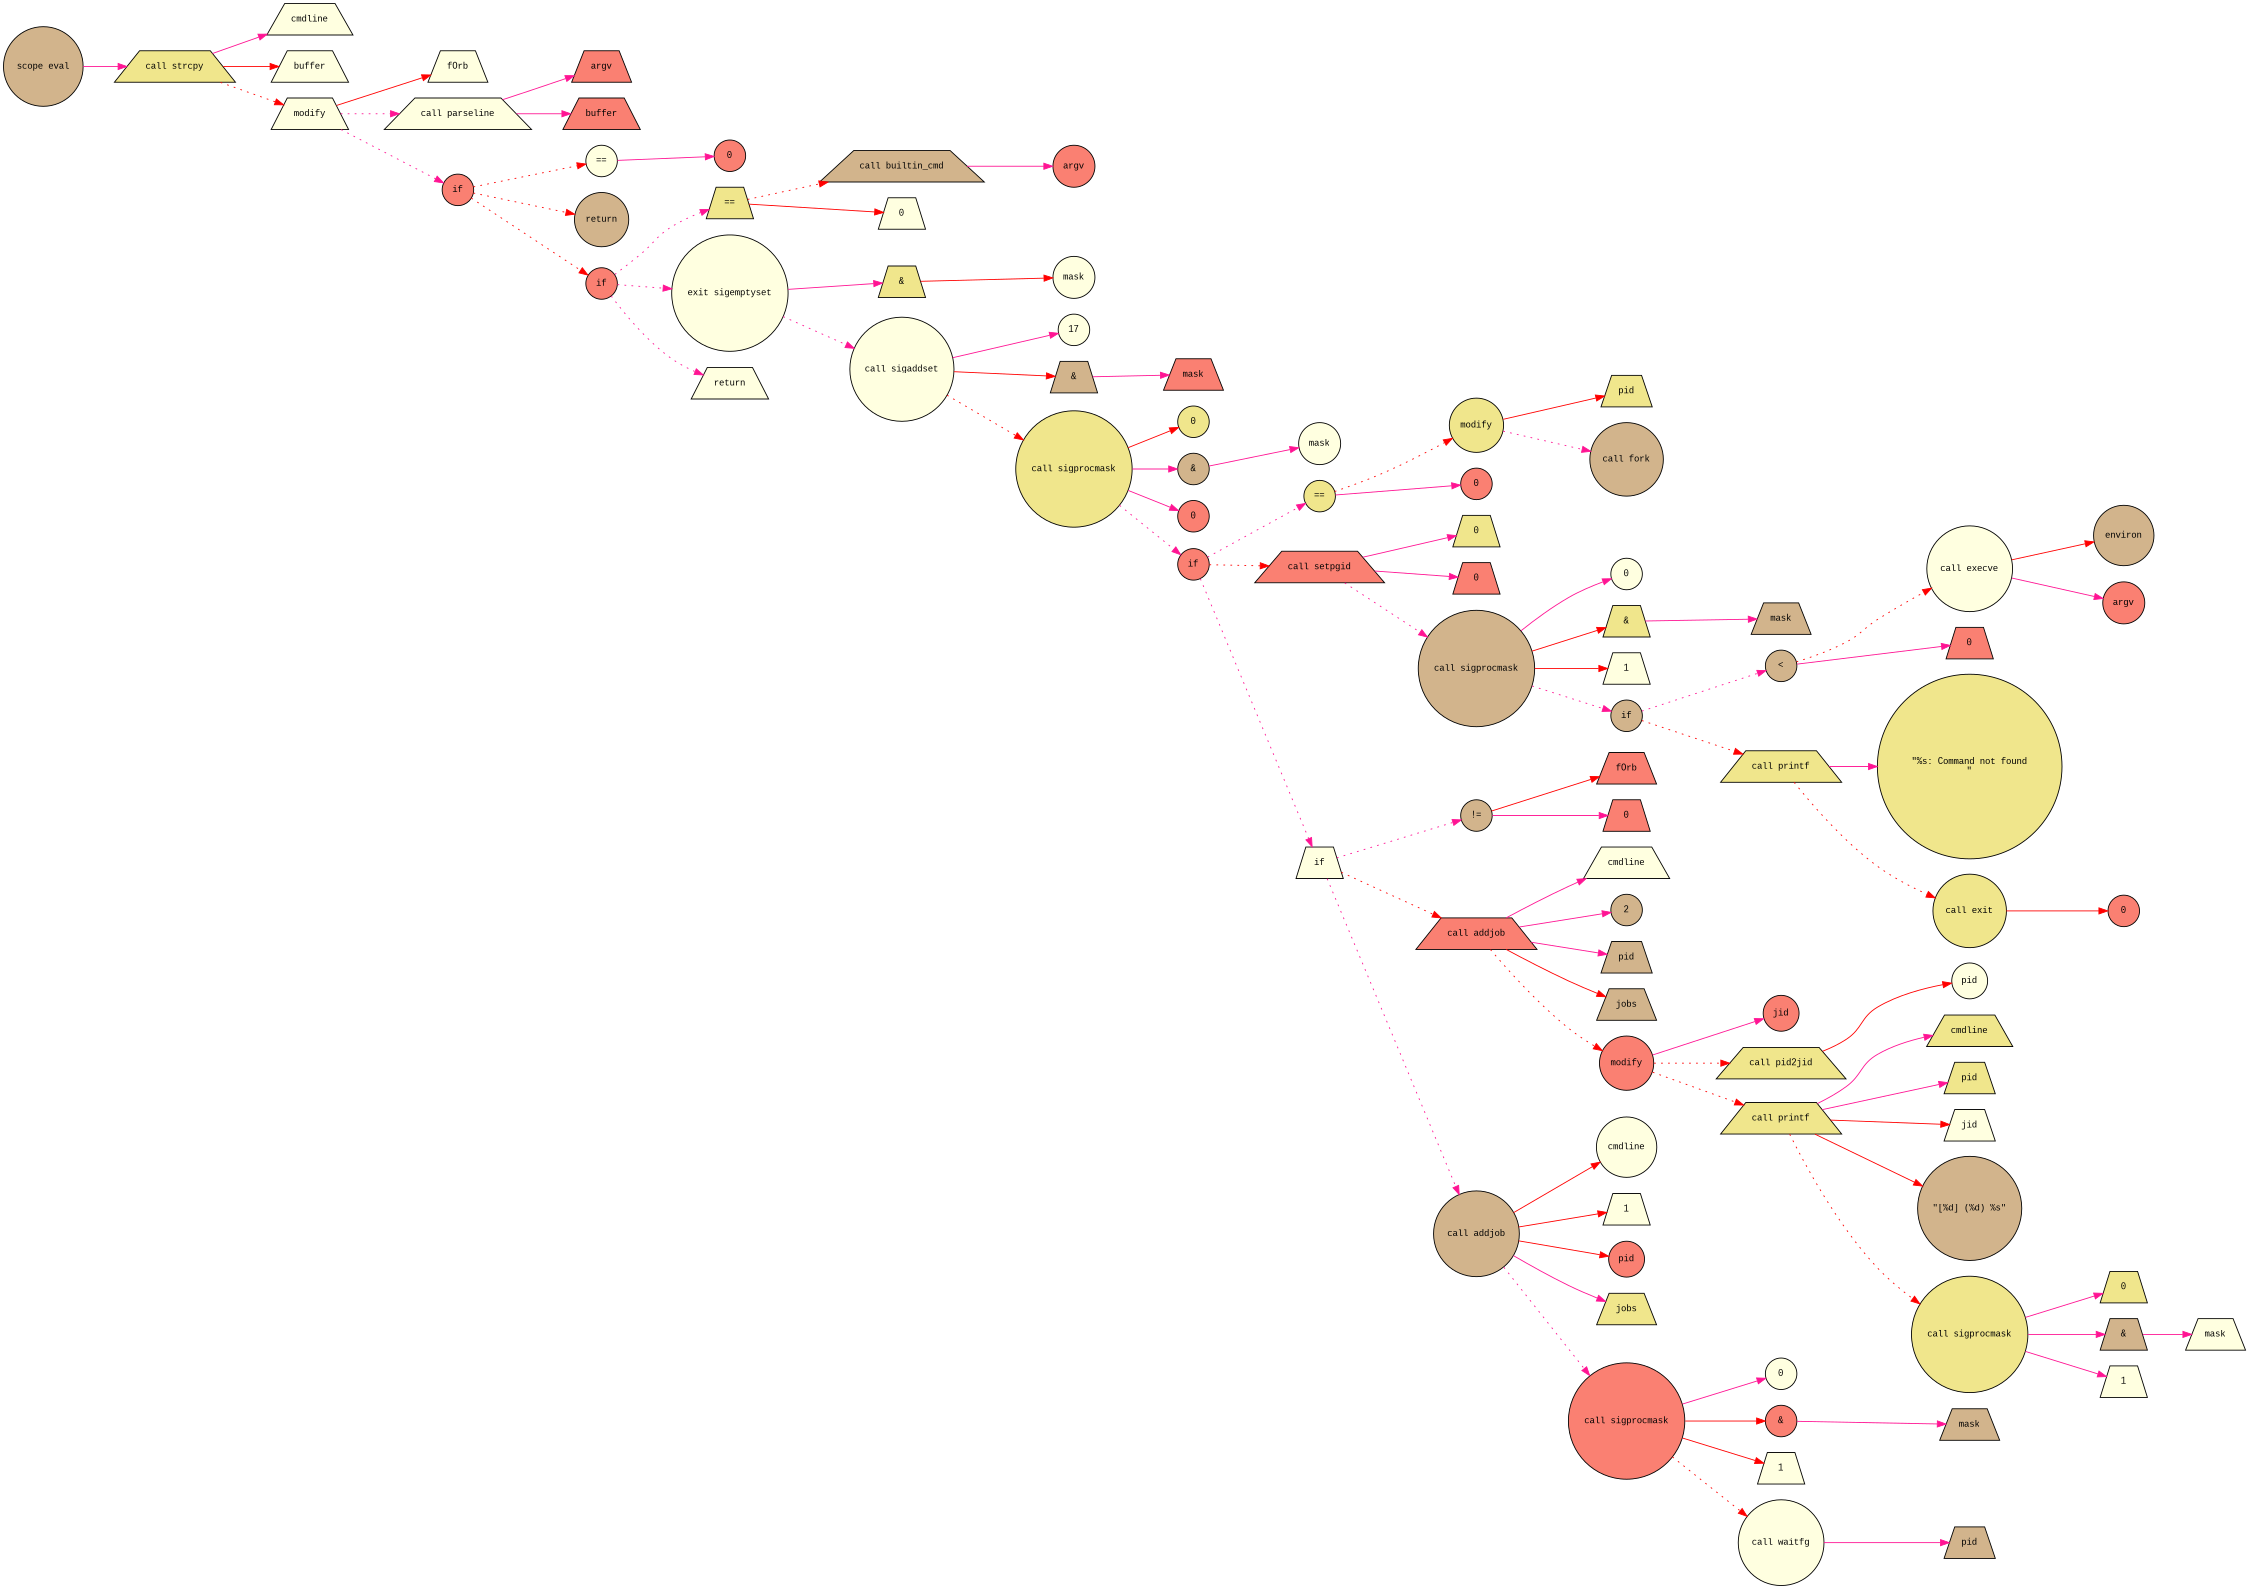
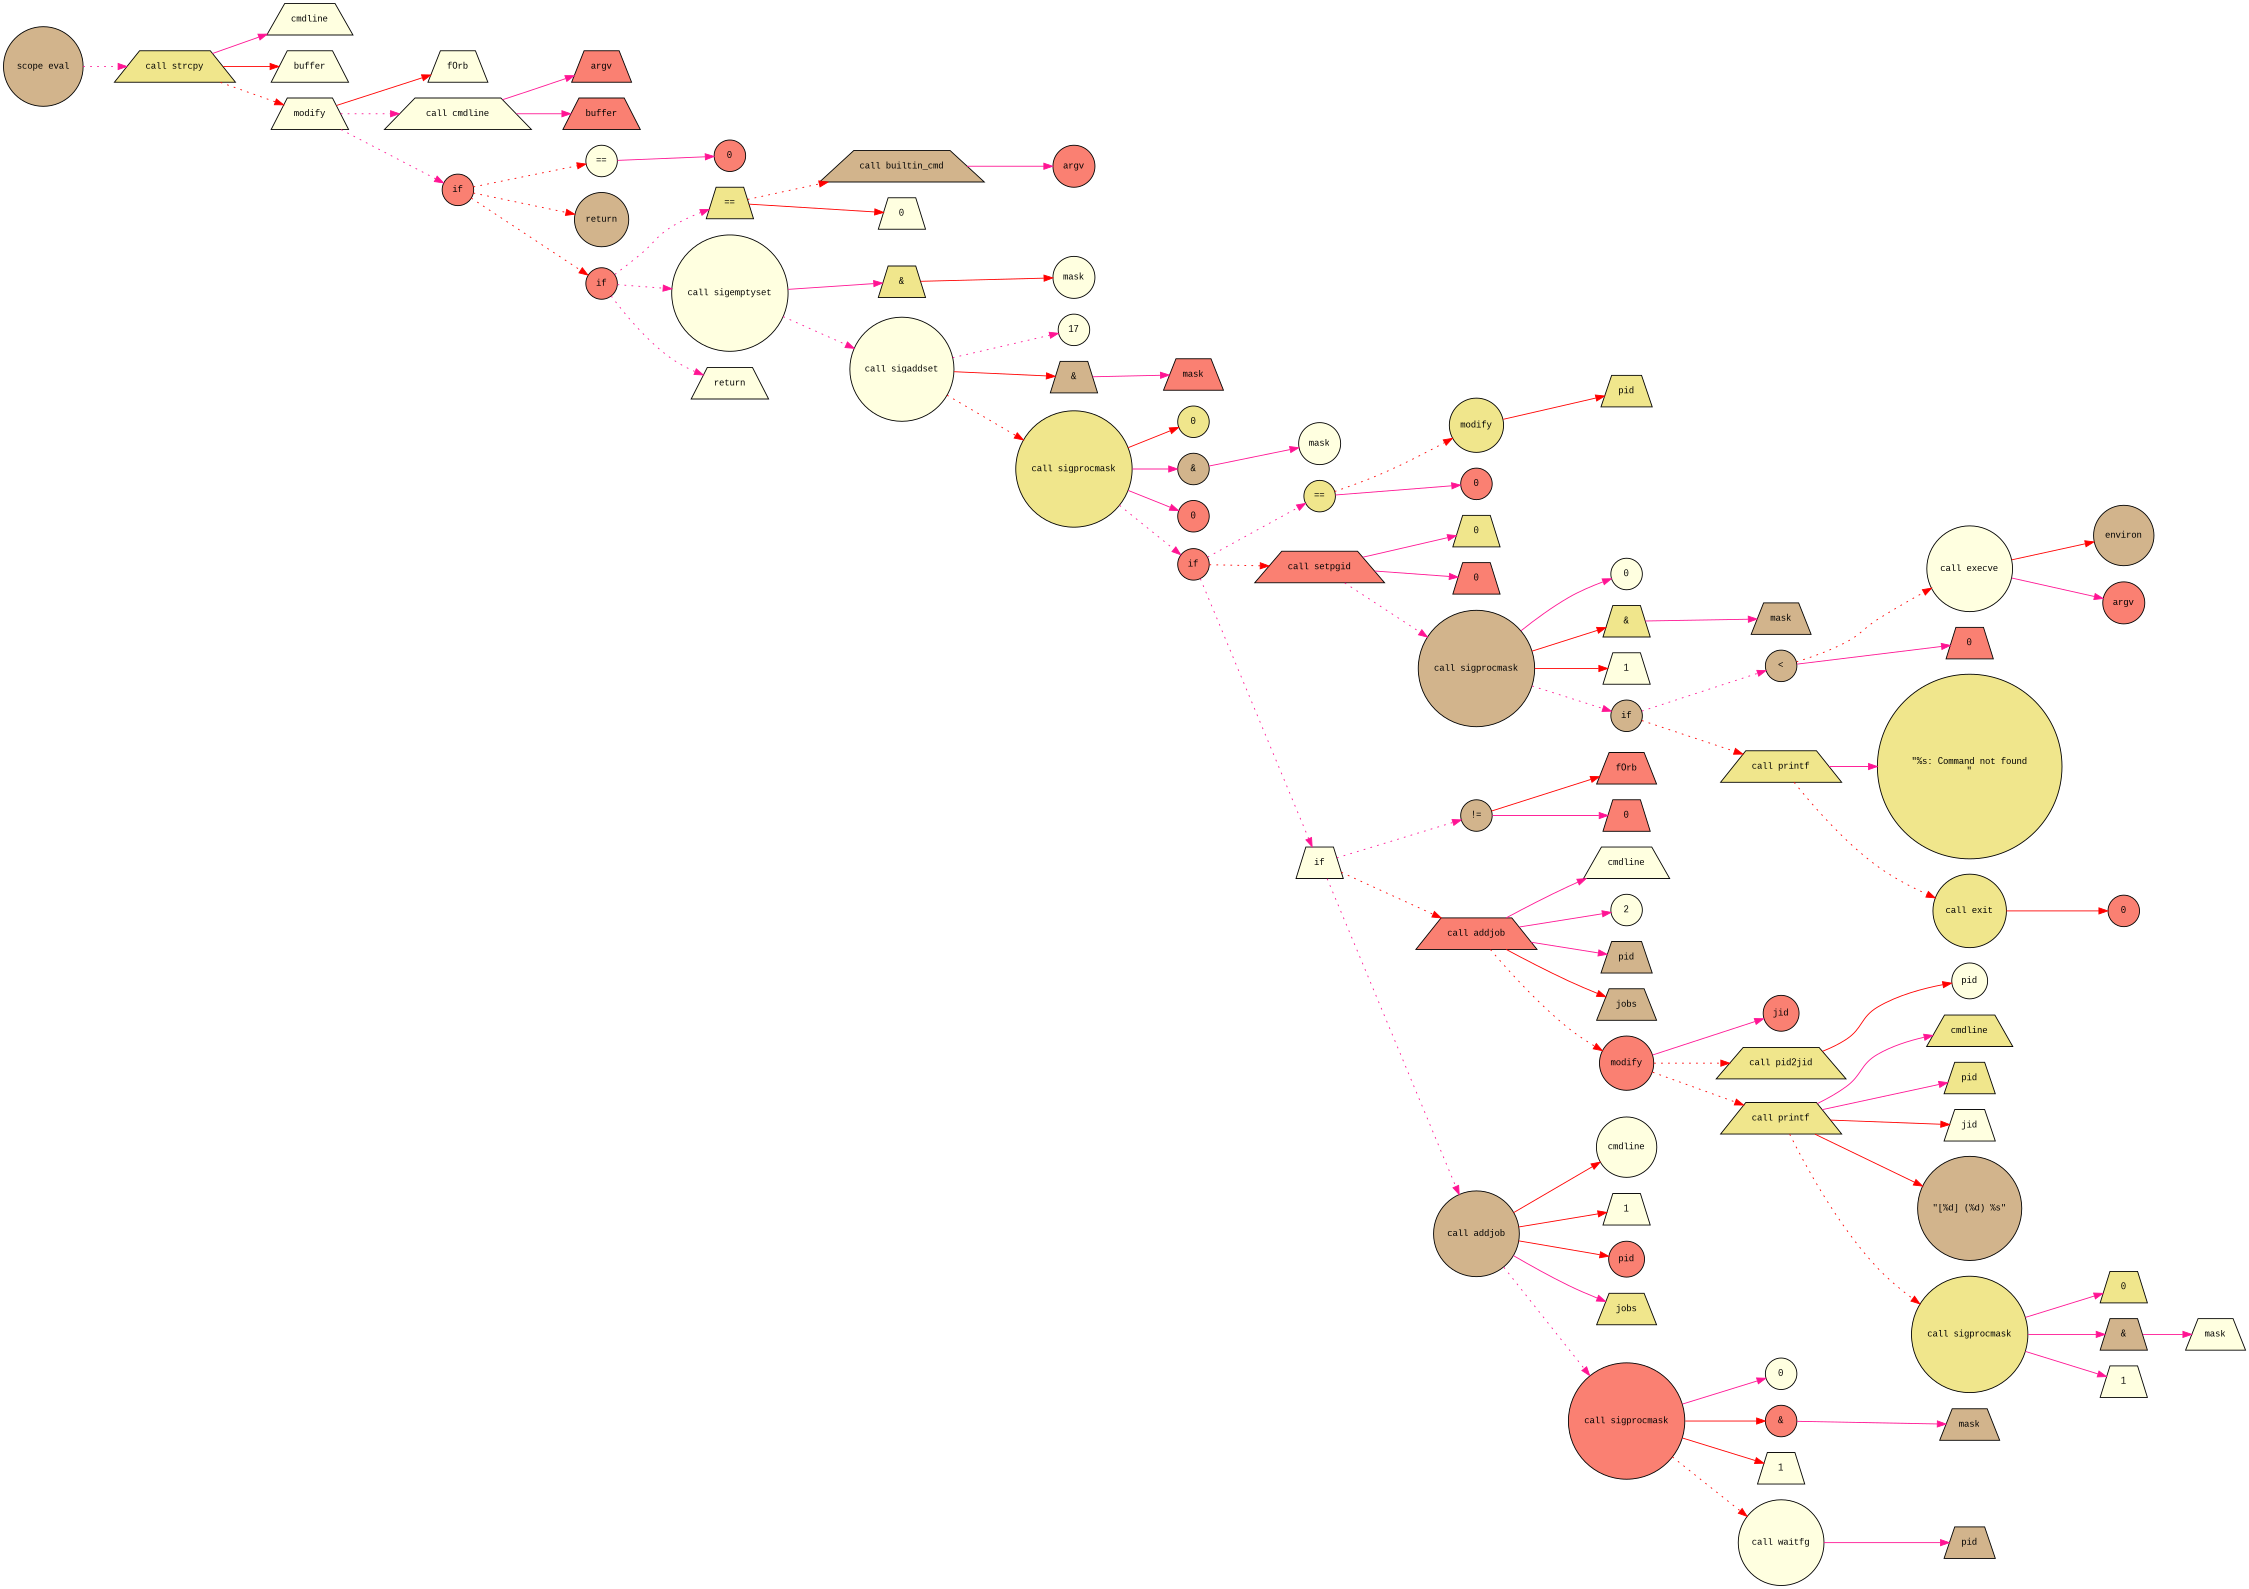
  digraph {
    fontname="Times New Roman"
    fontsize=10
    rankdir=LR
    node [fillcolor=lightyellow fontname="Courier New" fontsize=10 shape=circle style=filled]
    edge [color=deeppink fontname="Times New Roman" fontsize=10]
    n1 [fillcolor=tan label="scope eval"]
    n2 [fillcolor=khaki label="call strcpy" shape=trapezium]
    n3 [label=cmdline shape=trapezium]
    n4 [label=buffer shape=trapezium]
    n5 [label=modify shape=trapezium]
    n6 [label=fOrb shape=trapezium]
-   n7 [label="call parseline" shape=trapezium]
+   n7 [label="call cmdline" shape=trapezium]
    n8 [fillcolor=salmon label=if]
    n9 [fillcolor=salmon label=argv shape=trapezium]
    n10 [fillcolor=salmon label=buffer shape=trapezium]
    n11 [label="=="]
    n12 [fillcolor=tan label=return]
    n13 [fillcolor=salmon label=if]
    n14 [fillcolor=salmon label=0]
    n15 [fillcolor=khaki label="==" shape=trapezium]
-   n16 [label="exit sigemptyset"]
+   n16 [label="call sigemptyset"]
    n17 [label=return shape=trapezium]
    n18 [fillcolor=tan label="call builtin_cmd" shape=trapezium]
    n19 [label=0 shape=trapezium]
    n20 [fillcolor=khaki label="&" shape=trapezium]
    n21 [label="call sigaddset"]
    n22 [fillcolor=salmon label=argv]
    n23 [label=mask]
    n24 [label=17]
    n25 [fillcolor=tan label="&" shape=trapezium]
    n26 [fillcolor=khaki label="call sigprocmask"]
    n27 [fillcolor=salmon label=mask shape=trapezium]
    n28 [fillcolor=khaki label=0]
    n29 [fillcolor=tan label="&"]
    n30 [fillcolor=salmon label=0]
    n31 [fillcolor=salmon label=if]
    n32 [label=mask]
    n33 [fillcolor=khaki label="=="]
    n34 [fillcolor=salmon label="call setpgid" shape=trapezium]
    n35 [label=if shape=trapezium]
    n36 [fillcolor=khaki label=modify]
    n37 [fillcolor=salmon label=0]
    n38 [fillcolor=khaki label=0 shape=trapezium]
    n39 [fillcolor=salmon label=0 shape=trapezium]
    n40 [fillcolor=tan label="call sigprocmask"]
    n41 [fillcolor=tan label="!="]
    n42 [fillcolor=salmon label="call addjob" shape=trapezium]
    n43 [fillcolor=tan label="call addjob"]
    n44 [fillcolor=khaki label=pid shape=trapezium]
-   n45 [fillcolor=tan label="call fork"]
    n46 [label=0]
    n47 [fillcolor=khaki label="&" shape=trapezium]
    n48 [label=1 shape=trapezium]
    n49 [fillcolor=tan label=if]
    n50 [fillcolor=tan label=mask shape=trapezium]
    n51 [fillcolor=tan label="<"]
    n52 [fillcolor=khaki label="call printf" shape=trapezium]
    n53 [label="call execve"]
    n54 [fillcolor=salmon label=0 shape=trapezium]
    n55 [fillcolor=khaki label="\"%s: Command not found\n\""]
    n56 [fillcolor=khaki label="call exit"]
    n57 [fillcolor=tan label=environ]
    n58 [fillcolor=salmon label=argv]
    n59 [fillcolor=salmon label=0]
    n60 [fillcolor=salmon label=fOrb shape=trapezium]
    n61 [fillcolor=salmon label=0 shape=trapezium]
    n62 [label=cmdline shape=trapezium]
-   n63 [fillcolor=tan label=2]
+   n63 [label=2]
    n64 [fillcolor=tan label=pid shape=trapezium]
    n65 [fillcolor=tan label=jobs shape=trapezium]
    n66 [fillcolor=salmon label=modify]
    n67 [label=cmdline]
    n68 [label=1 shape=trapezium]
    n69 [fillcolor=salmon label=pid]
    n70 [fillcolor=khaki label=jobs shape=trapezium]
    n71 [fillcolor=salmon label="call sigprocmask"]
    n72 [fillcolor=salmon label=jid]
    n73 [fillcolor=khaki label="call pid2jid" shape=trapezium]
    n74 [fillcolor=khaki label="call printf" shape=trapezium]
    n75 [label=pid]
    n76 [fillcolor=khaki label=cmdline shape=trapezium]
    n77 [fillcolor=khaki label=pid shape=trapezium]
    n78 [label=jid shape=trapezium]
    n79 [fillcolor=tan label="\"[%d] (%d) %s\""]
    n80 [fillcolor=khaki label="call sigprocmask"]
    n81 [fillcolor=khaki label=0 shape=trapezium]
    n82 [fillcolor=tan label="&" shape=trapezium]
    n83 [label=1 shape=trapezium]
    n84 [label=mask shape=trapezium]
    n85 [label=0]
    n86 [fillcolor=salmon label="&"]
    n87 [label=1 shape=trapezium]
    n88 [label="call waitfg"]
    n89 [fillcolor=tan label=mask shape=trapezium]
    n90 [fillcolor=tan label=pid shape=trapezium]
-   n1 -> n2 [style=solid]
+   n1 -> n2 [style=dotted]
    n2 -> n3
    n2 -> n4 [color=red]
    n2 -> n5 [color=red style=dotted]
    n5 -> n6 [color=red]
    n5 -> n7 [style=dotted]
    n5 -> n8 [style=dotted]
    n7 -> n9
    n7 -> n10
    n8 -> n11 [color=red style=dotted]
    n8 -> n12 [color=red style=dotted]
    n8 -> n13 [color=red style=dotted]
    n11 -> n14
    n13 -> n15 [style=dotted]
    n13 -> n16 [style=dotted]
    n13 -> n17 [style=dotted]
    n15 -> n18 [color=red style=dotted]
    n15 -> n19 [color=red]
    n16 -> n20
    n16 -> n21 [style=dotted]
    n18 -> n22
    n20 -> n23 [color=red]
-   n21 -> n24
+   n21 -> n24 [style=dotted]
    n21 -> n25 [color=red]
    n21 -> n26 [color=red style=dotted]
    n25 -> n27
    n26 -> n28 [color=red]
    n26 -> n29
    n26 -> n30
    n26 -> n31 [style=dotted]
    n29 -> n32
    n31 -> n33 [style=dotted]
    n31 -> n34 [color=red style=dotted]
    n31 -> n35 [style=dotted]
    n33 -> n36 [color=red style=dotted]
    n33 -> n37
    n34 -> n38
    n34 -> n39
    n34 -> n40 [style=dotted]
    n35 -> n41 [style=dotted]
    n35 -> n42 [color=red style=dotted]
    n35 -> n43 [style=dotted]
    n36 -> n44 [color=red]
-   n36 -> n45 [style=dotted]
    n40 -> n46
    n40 -> n47 [color=red]
    n40 -> n48 [color=red]
    n40 -> n49 [style=dotted]
    n41 -> n60 [color=red]
    n41 -> n61
    n42 -> n62
    n42 -> n63
    n42 -> n64
    n42 -> n65 [color=red]
    n42 -> n66 [color=red style=dotted]
    n43 -> n67 [color=red]
    n43 -> n68 [color=red]
    n43 -> n69 [color=red]
    n43 -> n70
    n43 -> n71 [style=dotted]
    n47 -> n50
    n49 -> n51 [style=dotted]
    n49 -> n52 [color=red style=dotted]
    n51 -> n53 [color=red style=dotted]
    n51 -> n54
    n52 -> n55
    n52 -> n56 [color=red style=dotted]
    n53 -> n57 [color=red]
    n53 -> n58
    n56 -> n59 [color=red]
    n66 -> n72
    n66 -> n73 [color=red style=dotted]
    n66 -> n74 [color=red style=dotted]
    n71 -> n85
    n71 -> n86 [color=red]
    n71 -> n87 [color=red]
    n71 -> n88 [color=red style=dotted]
    n73 -> n75 [color=red]
    n74 -> n76
    n74 -> n77
    n74 -> n78 [color=red]
    n74 -> n79 [color=red]
    n74 -> n80 [color=red style=dotted]
    n80 -> n81
    n80 -> n82
    n80 -> n83
    n82 -> n84
    n86 -> n89
    n88 -> n90
  }
